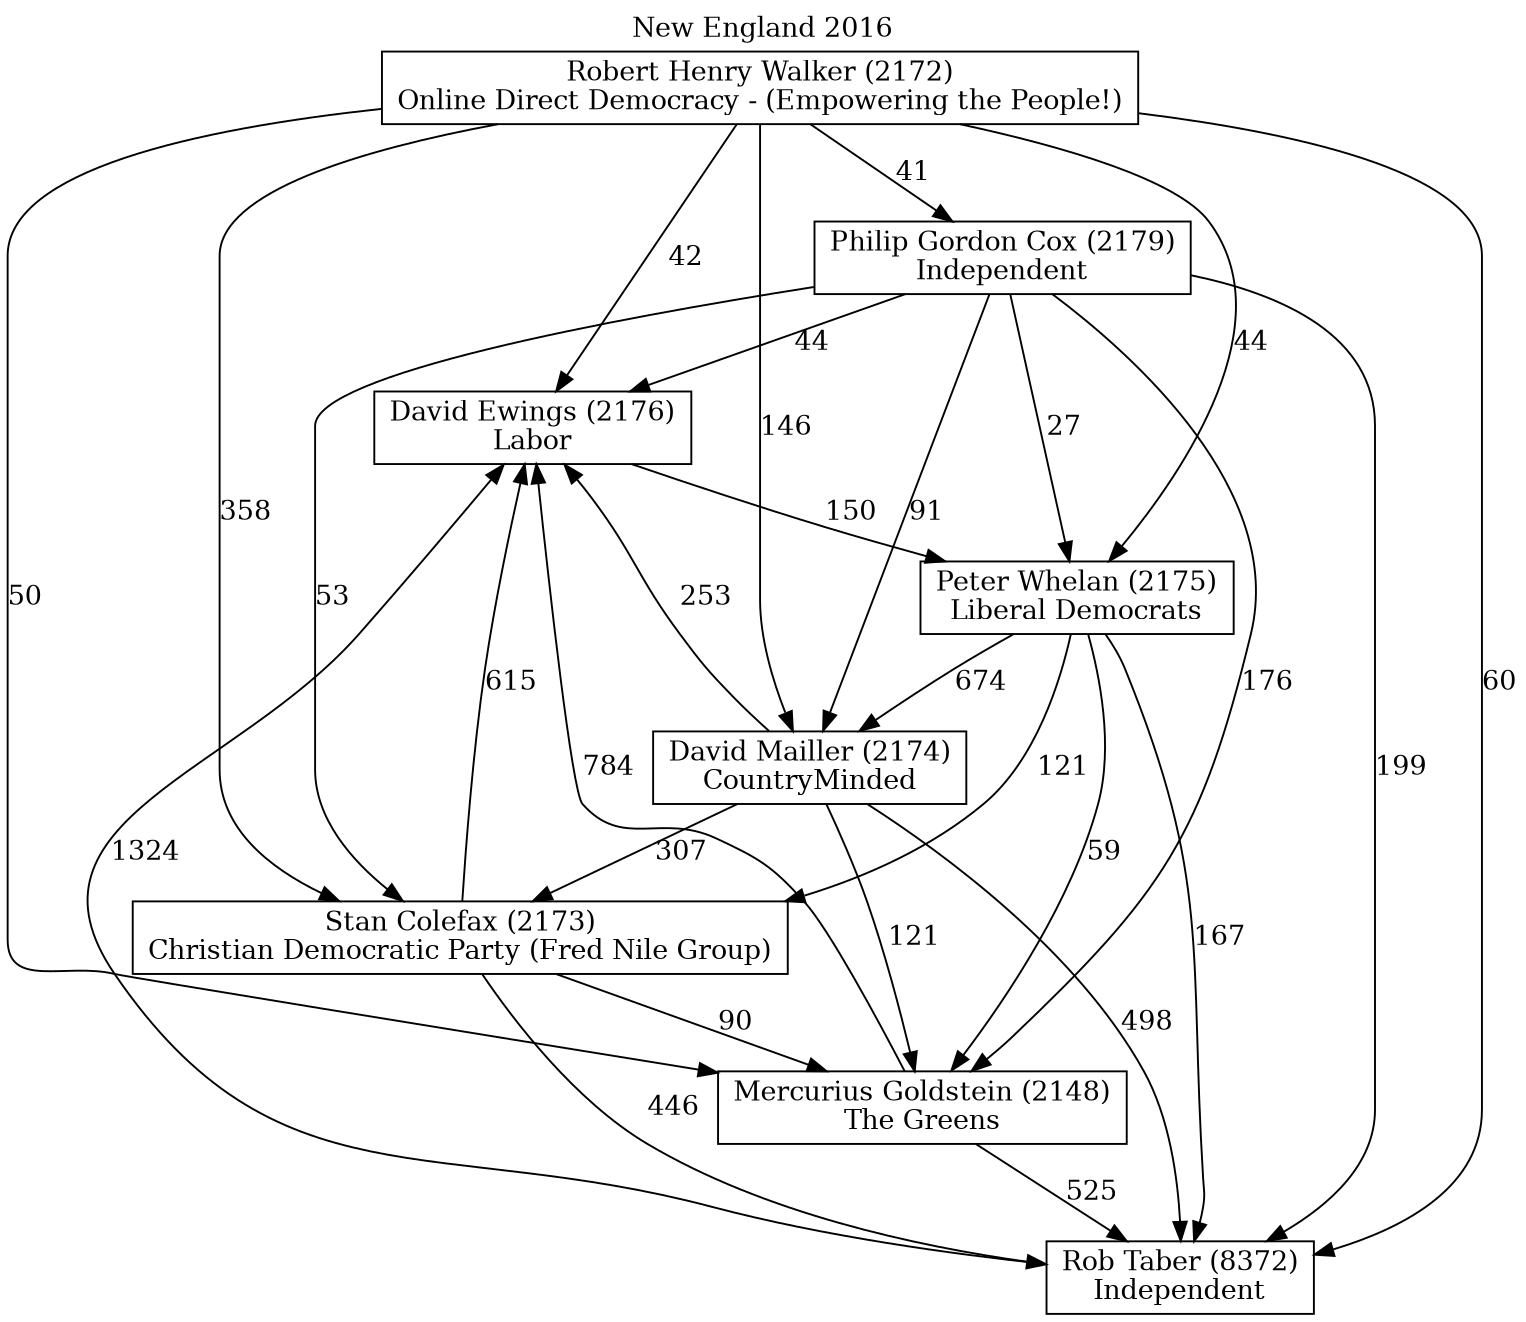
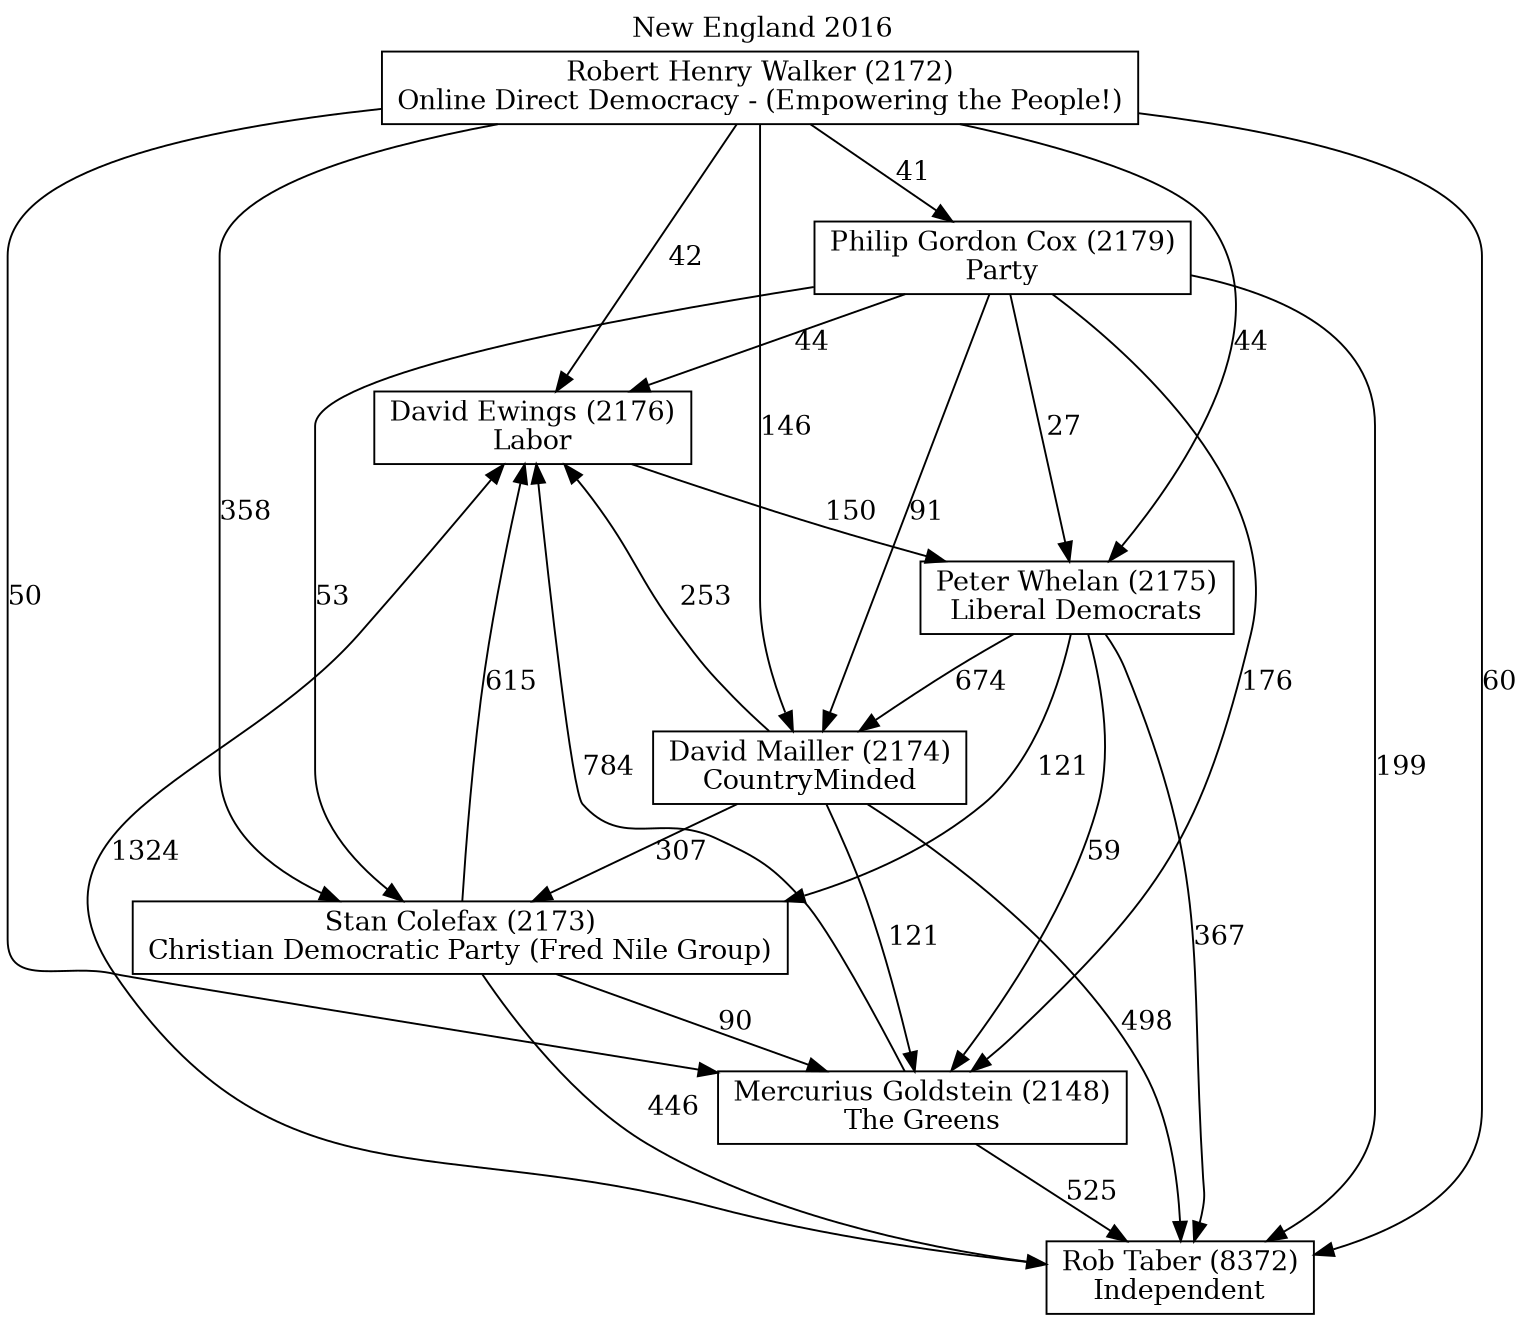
  digraph {
    label="New England 2016"
    labelloc=t
    mclimit=10
    node [shape=box]
    n1 [label="David Ewings (2176)\nLabor"]
    n2 [label="Peter Whelan (2175)\nLiberal Democrats"]
    n3 [label="David Mailler (2174)\nCountryMinded"]
    n4 [label="Mercurius Goldstein (2148)\nThe Greens"]
    n5 [label="Rob Taber (8372)\nIndependent"]
    n6 [label="Stan Colefax (2173)\nChristian Democratic Party (Fred Nile Group)"]
-   n7 [label="Philip Gordon Cox (2179)\nIndependent"]
+   n7 [label="Philip Gordon Cox (2179)\nParty"]
    n8 [label="Robert Henry Walker (2172)\nOnline Direct Democracy - (Empowering the People!)"]
    n1 -> n2 [label=150]
    n2 -> n3 [label=674]
    n2 -> n4 [label=59]
-   n2 -> n5 [label=167]
+   n2 -> n5 [label=367]
    n2 -> n6 [label=121]
    n3 -> n1 [label=253]
    n3 -> n4 [label=121]
    n3 -> n5 [label=498]
    n3 -> n6 [label=307]
    n4 -> n1 [label=784]
    n4 -> n5 [label=525]
    n5 -> n1 [label=1324]
    n6 -> n1 [label=615]
    n6 -> n4 [label=90]
    n6 -> n5 [label=446]
    n7 -> n1 [label=44]
    n7 -> n2 [label=27]
    n7 -> n3 [label=91]
    n7 -> n4 [label=176]
    n7 -> n5 [label=199]
    n7 -> n6 [label=53]
    n8 -> n1 [label=42]
    n8 -> n2 [label=44]
    n8 -> n3 [label=146]
    n8 -> n4 [label=50]
    n8 -> n5 [label=60]
    n8 -> n6 [label=358]
    n8 -> n7 [label=41]
  }
